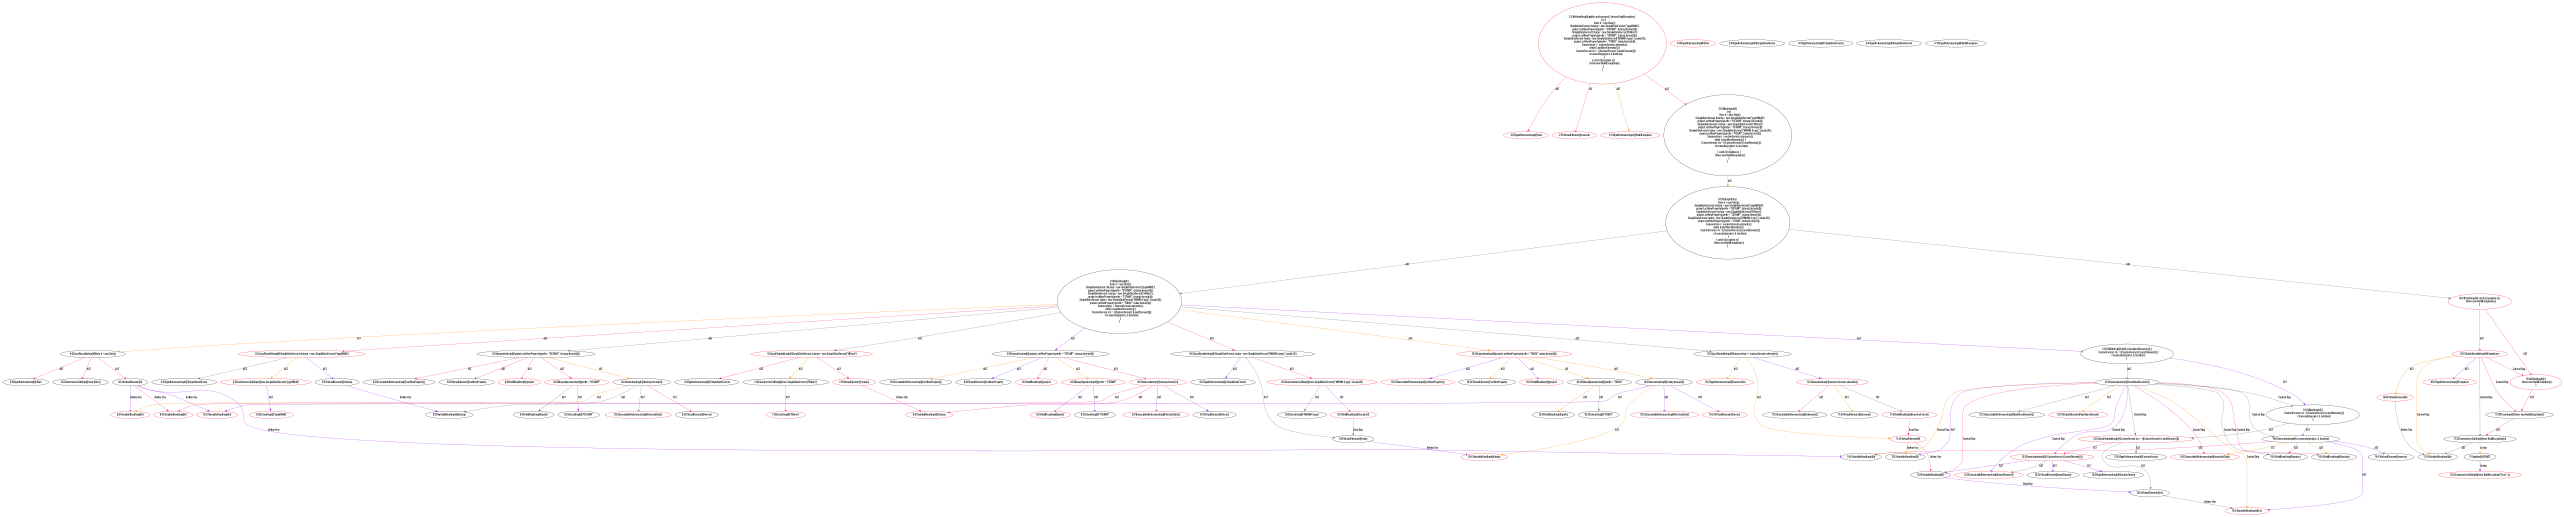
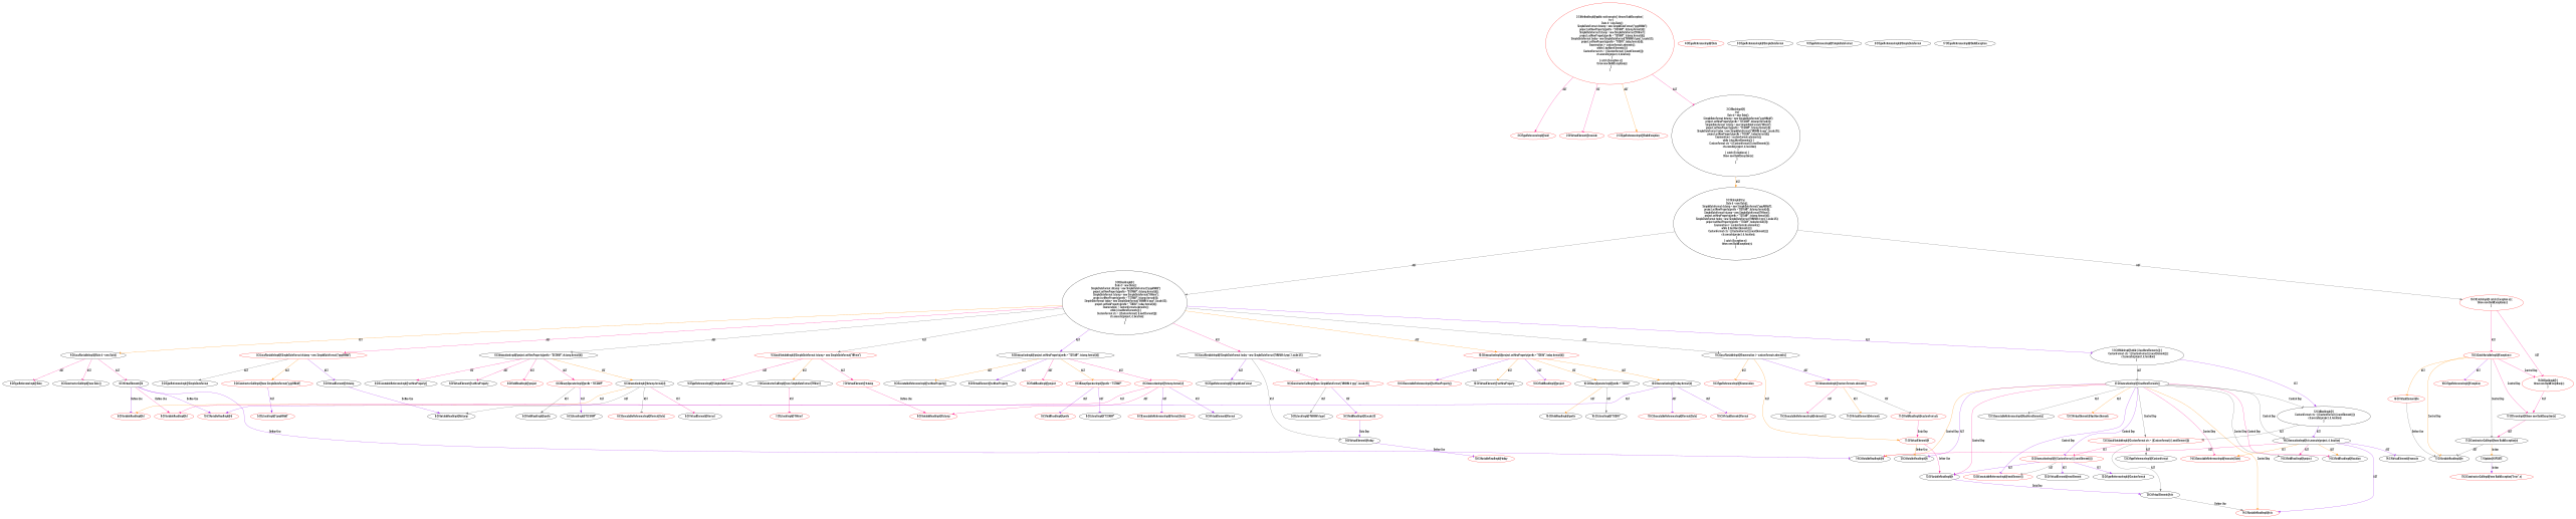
  digraph {
    fontname=Oswald
    node [color=black fontname=Oswald shape=ellipse]
    edge [arrowhead=tee color=deeppink fontname=Oswald]
    n1 [color=red label="2:CtTypeReferenceImpl@void"]
    n2 [color=red label="2:CtVirtualElement@execute"]
    n3 [color=red label="2:CtTypeReferenceImpl@BuildException"]
    n4 [label="4:CtTypeReferenceImpl@Date"]
    n5 [color=red label="4:CtTypeReferenceImpl@Date"]
    n6 [label="4:CtConstructorCallImpl@new Date()"]
    n7 [label="4:CtVirtualElement@d"]
    n8 [color=red label="6:CtVariableReadImpl@d"]
    n9 [color=red label="8:CtVariableReadImpl@d"]
    n10 [color=red label="10:CtVariableReadImpl@d"]
    n11 [label="14:CtVariableReadImpl@d"]
    n12 [label="4:CtLocalVariableImpl@Date d = new Date()"]
    n13 [label="5:CtTypeReferenceImpl@SimpleDateFormat"]
    n14 [label="5:CtTypeReferenceImpl@SimpleDateFormat"]
    n15 [color=red label="5:CtLiteralImpl@\"yyyyMMdd\""]
    n16 [color=red label="5:CtConstructorCallImpl@new SimpleDateFormat(\"yyyyMMdd\")"]
    n17 [label="5:CtVirtualElement@dstamp"]
    n18 [label="6:CtVariableReadImpl@dstamp"]
    n19 [color=red label="5:CtLocalVariableImpl@SimpleDateFormat dstamp = new SimpleDateFormat(\"yyyyMMdd\")"]
    n20 [label="6:CtExecutableReferenceImpl@setNewProperty()"]
    n21 [label="6:CtVirtualElement@setNewProperty"]
    n22 [color=red label="6:CtFieldReadImpl@project"]
    n23 [label="6:CtFieldReadImpl@prefix"]
    n24 [label="6:CtLiteralImpl@\"DSTAMP\""]
    n25 [color=red label="6:CtBinaryOperatorImpl@prefix + \"DSTAMP\""]
    n26 [color=red label="6:CtExecutableReferenceImpl@format(Date)"]
    n27 [label="6:CtVirtualElement@format"]
    n28 [label="6:CtInvocationImpl@dstamp.format(d)"]
    n29 [label="6:CtInvocationImpl@project.setNewProperty(prefix + \"DSTAMP\", dstamp.format(d))"]
    n30 [label="7:CtTypeReferenceImpl@SimpleDateFormat"]
    n31 [label="7:CtTypeReferenceImpl@SimpleDateFormat"]
    n32 [color=red label="7:CtLiteralImpl@\"HHmm\""]
    n33 [label="7:CtConstructorCallImpl@new SimpleDateFormat(\"HHmm\")"]
    n34 [color=red label="7:CtVirtualElement@tstamp"]
    n35 [color=red label="8:CtVariableReadImpl@tstamp"]
    n36 [color=red label="7:CtLocalVariableImpl@SimpleDateFormat tstamp = new SimpleDateFormat(\"HHmm\")"]
    n37 [label="8:CtExecutableReferenceImpl@setNewProperty()"]
    n38 [label="8:CtVirtualElement@setNewProperty"]
    n39 [color=red label="8:CtFieldReadImpl@project"]
    n40 [color=red label="8:CtFieldReadImpl@prefix"]
    n41 [label="8:CtLiteralImpl@\"TSTAMP\""]
    n42 [color=red label="8:CtBinaryOperatorImpl@prefix + \"TSTAMP\""]
    n43 [color=red label="8:CtExecutableReferenceImpl@format(Date)"]
    n44 [label="8:CtVirtualElement@format"]
    n45 [color=red label="8:CtInvocationImpl@tstamp.format(d)"]
    n46 [label="8:CtInvocationImpl@project.setNewProperty(prefix + \"TSTAMP\", tstamp.format(d))"]
    n47 [label="9:CtTypeReferenceImpl@SimpleDateFormat"]
    n48 [label="9:CtTypeReferenceImpl@SimpleDateFormat"]
    n49 [label="9:CtLiteralImpl@\"MMMM d yyyy\""]
    n50 [color=red label="9:CtFieldReadImpl@Locale.US"]
    n51 [label="9:CtVirtualElement@today"]
    n52 [color=red label="10:CtVariableReadImpl@today"]
    n53 [color=red label="9:CtConstructorCallImpl@new SimpleDateFormat(\"MMMM d yyyy\", Locale.US)"]
    n54 [label="9:CtLocalVariableImpl@SimpleDateFormat today = new SimpleDateFormat(\"MMMM d yyyy\", Locale.US)"]
    n55 [color=red label="10:CtExecutableReferenceImpl@setNewProperty()"]
    n56 [label="10:CtVirtualElement@setNewProperty"]
    n57 [color=red label="10:CtFieldReadImpl@project"]
    n58 [label="10:CtFieldReadImpl@prefix"]
    n59 [label="10:CtLiteralImpl@\"TODAY\""]
    n60 [label="10:CtBinaryOperatorImpl@prefix + \"TODAY\""]
    n61 [color=red label="10:CtExecutableReferenceImpl@format(Date)"]
    n62 [color=red label="10:CtVirtualElement@format"]
    n63 [label="10:CtInvocationImpl@today.format(d)"]
    n64 [color=red label="10:CtInvocationImpl@project.setNewProperty(prefix + \"TODAY\", today.format(d))"]
    n65 [color=red label="11:CtTypeReferenceImpl@Enumeration"]
    n66 [label="11:CtExecutableReferenceImpl@elements()"]
    n67 [label="11:CtVirtualElement@elements"]
    n68 [color=red label="11:CtFieldReadImpl@customFormats"]
    n69 [color=red label="11:CtVirtualElement@i"]
    n70 [label="12:CtVariableReadImpl@i"]
    n71 [label="13:CtVariableReadImpl@i"]
    n72 [color=red label="11:CtInvocationImpl@customFormats.elements()"]
    n73 [label="13:CtVirtualElement@cts"]
    n74 [label="11:CtLocalVariableImpl@Enumeration i = customFormats.elements()"]
    n75 [label="12:CtExecutableReferenceImpl@hasMoreElements()"]
    n76 [color=red label="12:CtVirtualElement@hasMoreElements"]
    n77 [label="12:CtInvocationImpl@i.hasMoreElements()"]
    n78 [color=red label="13:CtExecutableReferenceImpl@nextElement()"]
    n79 [color=red label="13:CtInvocationImpl@((CustomFormat) (i.nextElement()))"]
    n80 [color=red label="13:CtLocalVariableImpl@CustomFormat cts = ((CustomFormat) (i.nextElement()))"]
    n81 [color=red label="14:CtExecutableReferenceImpl@execute(Date)"]
    n82 [color=red label="14:CtVariableReadImpl@cts"]
    n83 [label="14:CtFieldReadImpl@project"]
    n84 [label="14:CtFieldReadImpl@location"]
    n85 [label="14:CtInvocationImpl@cts.execute(project, d, location)"]
    n86 [label="12:CtBlockImpl@\{\n    CustomFormat cts = ((CustomFormat) (i.nextElement()));\n    cts.execute(project, d, location);\n\}"]
    n87 [label="13:CtVirtualElement@nextElement"]
    n88 [label="13:CtTypeReferenceImpl@CustomFormat"]
    n89 [label="13:CtTypeReferenceImpl@CustomFormat"]
    n90 [label="14:CtVirtualElement@execute"]
    n91 [label="12:CtWhileImpl@while (i.hasMoreElements()) \{\n    CustomFormat cts = ((CustomFormat) (i.nextElement()));\n    cts.execute(project, d, location);\n\} "]
    n92 [label="3:CtBlockImpl@\{\n    Date d = new Date();\n    SimpleDateFormat dstamp = new SimpleDateFormat(\"yyyyMMdd\");\n    project.setNewProperty(prefix + \"DSTAMP\", dstamp.format(d));\n    SimpleDateFormat tstamp = new SimpleDateFormat(\"HHmm\");\n    project.setNewProperty(prefix + \"TSTAMP\", tstamp.format(d));\n    SimpleDateFormat today = new SimpleDateFormat(\"MMMM d yyyy\", Locale.US);\n    project.setNewProperty(prefix + \"TODAY\", today.format(d));\n    Enumeration i = customFormats.elements();\n    while (i.hasMoreElements()) \{\n        CustomFormat cts = ((CustomFormat) (i.nextElement()));\n        cts.execute(project, d, location);\n    \} \n\}"]
    n93 [color=red label="16:CtVirtualElement@e"]
    n94 [label="17:CtVariableReadImpl@e"]
    n95 [color=red label="16:CtTypeReferenceImpl@Exception"]
    n96 [color=red label="16:CtCatchVariableImpl@Exception e"]
    n97 [label="17:CtConstructorCallImpl@new BuildException(e)"]
    n98 [label="17:CtThrowImpl@throw new BuildException(e)"]
    n99 [color=red label="16:CtBlockImpl@\{\n    throw new BuildException(e);\n\}"]
    n100 [label="17:Update@UPDATE"]
    n101 [label="17:CtTypeReferenceImpl@BuildException"]
    n102 [color=red label="17:CtConstructorCallImpl@new BuildException(\"Error\", e)"]
    n103 [color=red label="16:CtCatchImpl@ catch (Exception e) \{\n    throw new BuildException(e);\n\}"]
    n104 [label="3:CtTryImpl@try \{\n    Date d = new Date();\n    SimpleDateFormat dstamp = new SimpleDateFormat(\"yyyyMMdd\");\n    project.setNewProperty(prefix + \"DSTAMP\", dstamp.format(d));\n    SimpleDateFormat tstamp = new SimpleDateFormat(\"HHmm\");\n    project.setNewProperty(prefix + \"TSTAMP\", tstamp.format(d));\n    SimpleDateFormat today = new SimpleDateFormat(\"MMMM d yyyy\", Locale.US);\n    project.setNewProperty(prefix + \"TODAY\", today.format(d));\n    Enumeration i = customFormats.elements();\n    while (i.hasMoreElements()) \{\n        CustomFormat cts = ((CustomFormat) (i.nextElement()));\n        cts.execute(project, d, location);\n    \} \n\} catch (Exception e) \{\n    throw new BuildException(e);\n\}"]
    n105 [label="2:CtBlockImpl@\{\n    try \{\n        Date d = new Date();\n        SimpleDateFormat dstamp = new SimpleDateFormat(\"yyyyMMdd\");\n        project.setNewProperty(prefix + \"DSTAMP\", dstamp.format(d));\n        SimpleDateFormat tstamp = new SimpleDateFormat(\"HHmm\");\n        project.setNewProperty(prefix + \"TSTAMP\", tstamp.format(d));\n        SimpleDateFormat today = new SimpleDateFormat(\"MMMM d yyyy\", Locale.US);\n        project.setNewProperty(prefix + \"TODAY\", today.format(d));\n        Enumeration i = customFormats.elements();\n        while (i.hasMoreElements()) \{\n            CustomFormat cts = ((CustomFormat) (i.nextElement()));\n            cts.execute(project, d, location);\n        \} \n    \} catch (Exception e) \{\n        throw new BuildException(e);\n    \}\n\}"]
    n106 [color=red label="2:CtMethodImpl@public void execute() throws BuildException \{\n    try \{\n        Date d = new Date();\n        SimpleDateFormat dstamp = new SimpleDateFormat(\"yyyyMMdd\");\n        project.setNewProperty(prefix + \"DSTAMP\", dstamp.format(d));\n        SimpleDateFormat tstamp = new SimpleDateFormat(\"HHmm\");\n        project.setNewProperty(prefix + \"TSTAMP\", tstamp.format(d));\n        SimpleDateFormat today = new SimpleDateFormat(\"MMMM d yyyy\", Locale.US);\n        project.setNewProperty(prefix + \"TODAY\", today.format(d));\n        Enumeration i = customFormats.elements();\n        while (i.hasMoreElements()) \{\n            CustomFormat cts = ((CustomFormat) (i.nextElement()));\n            cts.execute(project, d, location);\n        \} \n    \} catch (Exception e) \{\n        throw new BuildException(e);\n    \}\n\}"]
    n7 -> n8 [color=purple label="Define-Use"]
    n7 -> n9 [arrowhead=normal label="Define-Use"]
    n7 -> n10 [arrowhead=normal color=purple label="Define-Use"]
    n7 -> n11 [color=purple label="Define-Use"]
    n12 -> n4 [label=AST]
    n12 -> n6 [label=AST]
    n12 -> n7 [label=AST]
    n16 -> n15 [arrowhead=normal color=purple label=AST]
    n17 -> n18 [arrowhead=normal color=purple label="Define-Use"]
    n19 -> n13 [arrowhead=normal color=gray40 label=AST]
    n19 -> n16 [arrowhead=normal color=darkorange label=AST]
    n19 -> n17 [color=purple label=AST]
    n25 -> n23 [arrowhead=normal color=gray40 label=AST]
    n25 -> n24 [arrowhead=normal color=purple label=AST]
    n28 -> n8 [color=darkorange label=AST]
    n28 -> n18 [arrowhead=normal color=gray40 label=AST]
    n28 -> n26 [color=gray40 label=AST]
    n28 -> n27 [label=AST]
    n29 -> n20 [arrowhead=normal label=AST]
    n29 -> n21 [label=AST]
    n29 -> n22 [label=AST]
    n29 -> n25 [arrowhead=normal label=AST]
    n29 -> n28 [arrowhead=normal color=darkorange label=AST]
    n33 -> n32 [label=AST]
    n34 -> n35 [arrowhead=normal label="Define-Use"]
    n36 -> n30 [arrowhead=normal label=AST]
    n36 -> n33 [arrowhead=normal color=darkorange label=AST]
    n36 -> n34 [arrowhead=normal label=AST]
    n42 -> n40 [color=purple label=AST]
    n42 -> n41 [color=purple label=AST]
    n45 -> n9 [label=AST]
    n45 -> n35 [arrowhead=normal label=AST]
    n45 -> n43 [color=purple label=AST]
    n45 -> n44 [arrowhead=normal color=purple label=AST]
    n46 -> n37 [color=darkorange label=AST]
    n46 -> n38 [arrowhead=normal color=purple label=AST]
    n46 -> n39 [label=AST]
    n46 -> n42 [color=darkorange label=AST]
    n46 -> n45 [label=AST]
    n50 -> n51 [arrowhead=normal color=purple label="Data Dep"]
    n51 -> n52 [color=purple label="Define-Use"]
    n53 -> n49 [arrowhead=normal color=gray40 label=AST]
    n53 -> n50 [color=purple label=AST]
    n54 -> n47 [arrowhead=normal color=purple label=AST]
    n54 -> n51 [color=gray40 label=AST]
    n54 -> n53 [arrowhead=normal label=AST]
    n60 -> n58 [color=darkorange label=AST]
    n60 -> n59 [arrowhead=normal color=gray40 label=AST]
    n63 -> n10 [arrowhead=normal color=purple label=AST]
-   n63 -> n52 [color=darkorange label=AST]
    n63 -> n61 [color=purple label=AST]
    n63 -> n62 [color=purple label=AST]
    n64 -> n55 [arrowhead=normal color=purple label=AST]
    n64 -> n56 [color=darkorange label=AST]
    n64 -> n57 [color=purple label=AST]
    n64 -> n60 [arrowhead=normal color=darkorange label=AST]
    n64 -> n63 [arrowhead=normal color=darkorange label=AST]
    n68 -> n69 [arrowhead=normal label="Data Dep"]
    n69 -> n70 [color=darkorange label="Define-Use"]
    n69 -> n71 [arrowhead=normal label="Define-Use"]
    n71 -> n73 [arrowhead=normal color=purple label="Data Dep"]
    n72 -> n66 [label=AST]
    n72 -> n67 [color=darkorange label=AST]
    n72 -> n68 [color=gray40 label=AST]
    n73 -> n82 [arrowhead=normal color=gray40 label="Define-Use"]
    n74 -> n65 [color=darkorange label=AST]
    n74 -> n69 [arrowhead=normal color=darkorange label=AST]
    n74 -> n72 [arrowhead=normal color=purple label=AST]
    n77 -> n11 [arrowhead=normal color=darkorange label="Control Dep"]
    n77 -> n70 [color=purple label=AST]
    n77 -> n71 [label="Control Dep"]
    n77 -> n75 [color=gray40 label=AST]
    n77 -> n76 [color=darkorange label=AST]
    n77 -> n78 [color=purple label="Control Dep"]
    n77 -> n79 [color=purple label="Control Dep"]
    n77 -> n80 [arrowhead=normal color=gray40 label="Control Dep"]
    n77 -> n81 [label="Control Dep"]
    n77 -> n82 [color=darkorange label="Control Dep"]
    n77 -> n83 [arrowhead=normal color=gray40 label="Control Dep"]
    n77 -> n84 [label="Control Dep"]
    n77 -> n85 [color=gray40 label="Control Dep"]
    n77 -> n86 [color=gray40 label="Control Dep"]
    n79 -> n71 [color=purple label=AST]
    n79 -> n78 [color=gray40 label=AST]
    n79 -> n87 [color=purple label=AST]
    n79 -> n88 [arrowhead=normal color=purple label=AST]
    n80 -> n73 [arrowhead=normal color=gray40 label=AST]
    n80 -> n79 [label=AST]
    n80 -> n89 [arrowhead=normal color=gray40 label=AST]
    n85 -> n11 [label=AST]
    n85 -> n81 [arrowhead=normal color=darkorange label=AST]
    n85 -> n82 [arrowhead=normal color=purple label=AST]
    n85 -> n83 [arrowhead=normal label=AST]
    n85 -> n84 [arrowhead=normal color=darkorange label=AST]
    n85 -> n90 [color=purple label=AST]
    n86 -> n80 [arrowhead=normal color=gray40 label=AST]
    n86 -> n85 [color=purple label=AST]
    n91 -> n77 [color=gray40 label=AST]
    n91 -> n86 [arrowhead=normal color=purple label=AST]
    n92 -> n12 [color=darkorange label=AST]
    n92 -> n19 [label=AST]
    n92 -> n29 [color=gray40 label=AST]
    n92 -> n36 [arrowhead=normal color=gray40 label=AST]
    n92 -> n46 [arrowhead=normal color=purple label=AST]
    n92 -> n54 [arrowhead=normal label=AST]
    n92 -> n64 [arrowhead=normal color=darkorange label=AST]
    n92 -> n74 [color=gray40 label=AST]
    n92 -> n91 [color=purple label=AST]
    n93 -> n94 [color=gray40 label="Define-Use"]
    n96 -> n93 [color=darkorange label=AST]
    n96 -> n94 [color=darkorange label="Control Dep"]
    n96 -> n95 [color=purple label=AST]
    n96 -> n97 [color=gray40 label="Control Dep"]
    n96 -> n98 [label="Control Dep"]
    n96 -> n99 [label="Control Dep"]
    n97 -> n94 [color=gray40 label=AST]
    n97 -> n100 [color=darkorange label=Action]
    n98 -> n97 [arrowhead=normal label=AST]
    n99 -> n98 [arrowhead=normal label=AST]
    n100 -> n102 [arrowhead=normal color=purple label=Action]
    n103 -> n96 [label=AST]
    n103 -> n99 [label=AST]
    n104 -> n92 [arrowhead=normal color=gray40 label=AST]
    n104 -> n103 [arrowhead=normal color=gray40 label=AST]
    n105 -> n104 [arrowhead=normal color=darkorange label=AST]
    n106 -> n1 [arrowhead=normal label=AST]
    n106 -> n2 [label=AST]
    n106 -> n3 [arrowhead=normal color=darkorange label=AST]
    n106 -> n105 [label=AST]
  }
